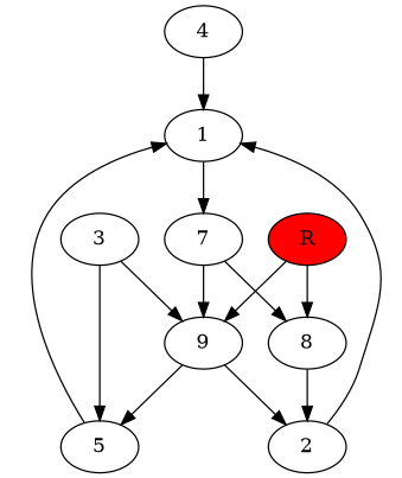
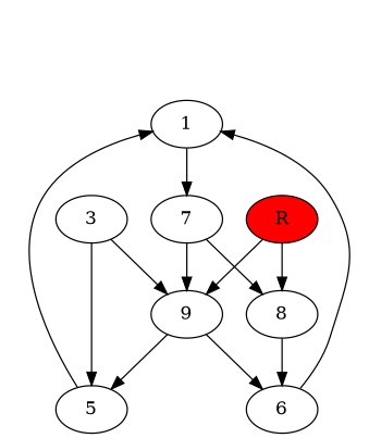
  digraph {
    1
    7
    n3 [label=9]
    8
    5
-   6 [label=2]
+   6
    3
-   4
    R [fillcolor="#ff0000" style=filled]
    1 -> 7
    7 -> n3
    7 -> 8
    n3 -> 5
    n3 -> 6
    8 -> 6
    5 -> 1
    6 -> 1
    3 -> n3
    3 -> 5
-   4 -> 1
    R -> n3
    R -> 8
  }
